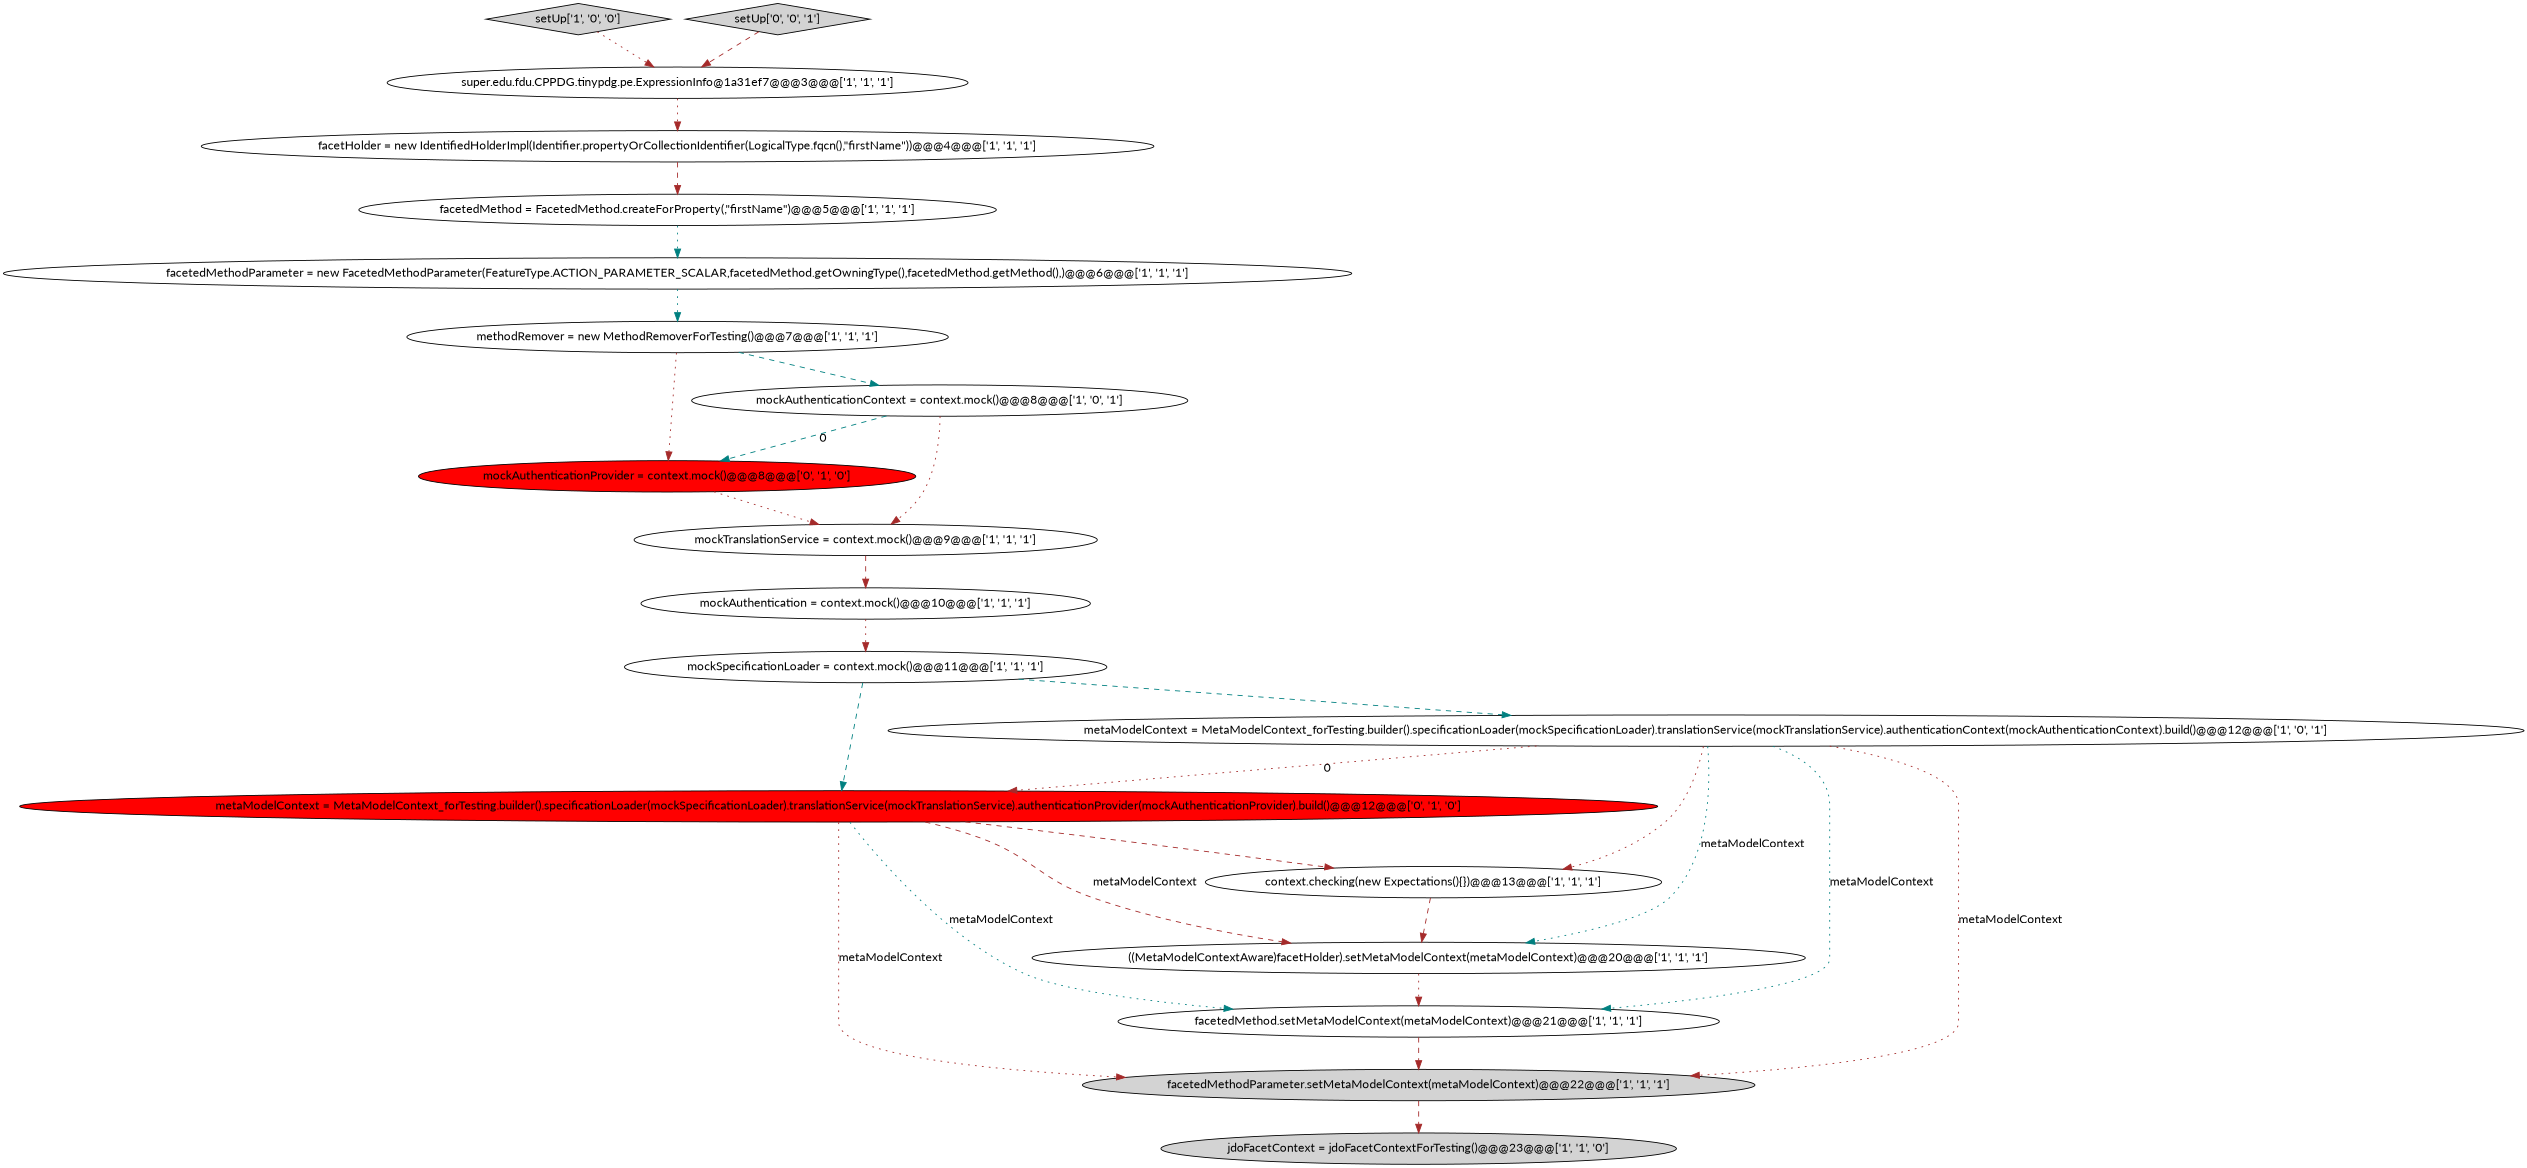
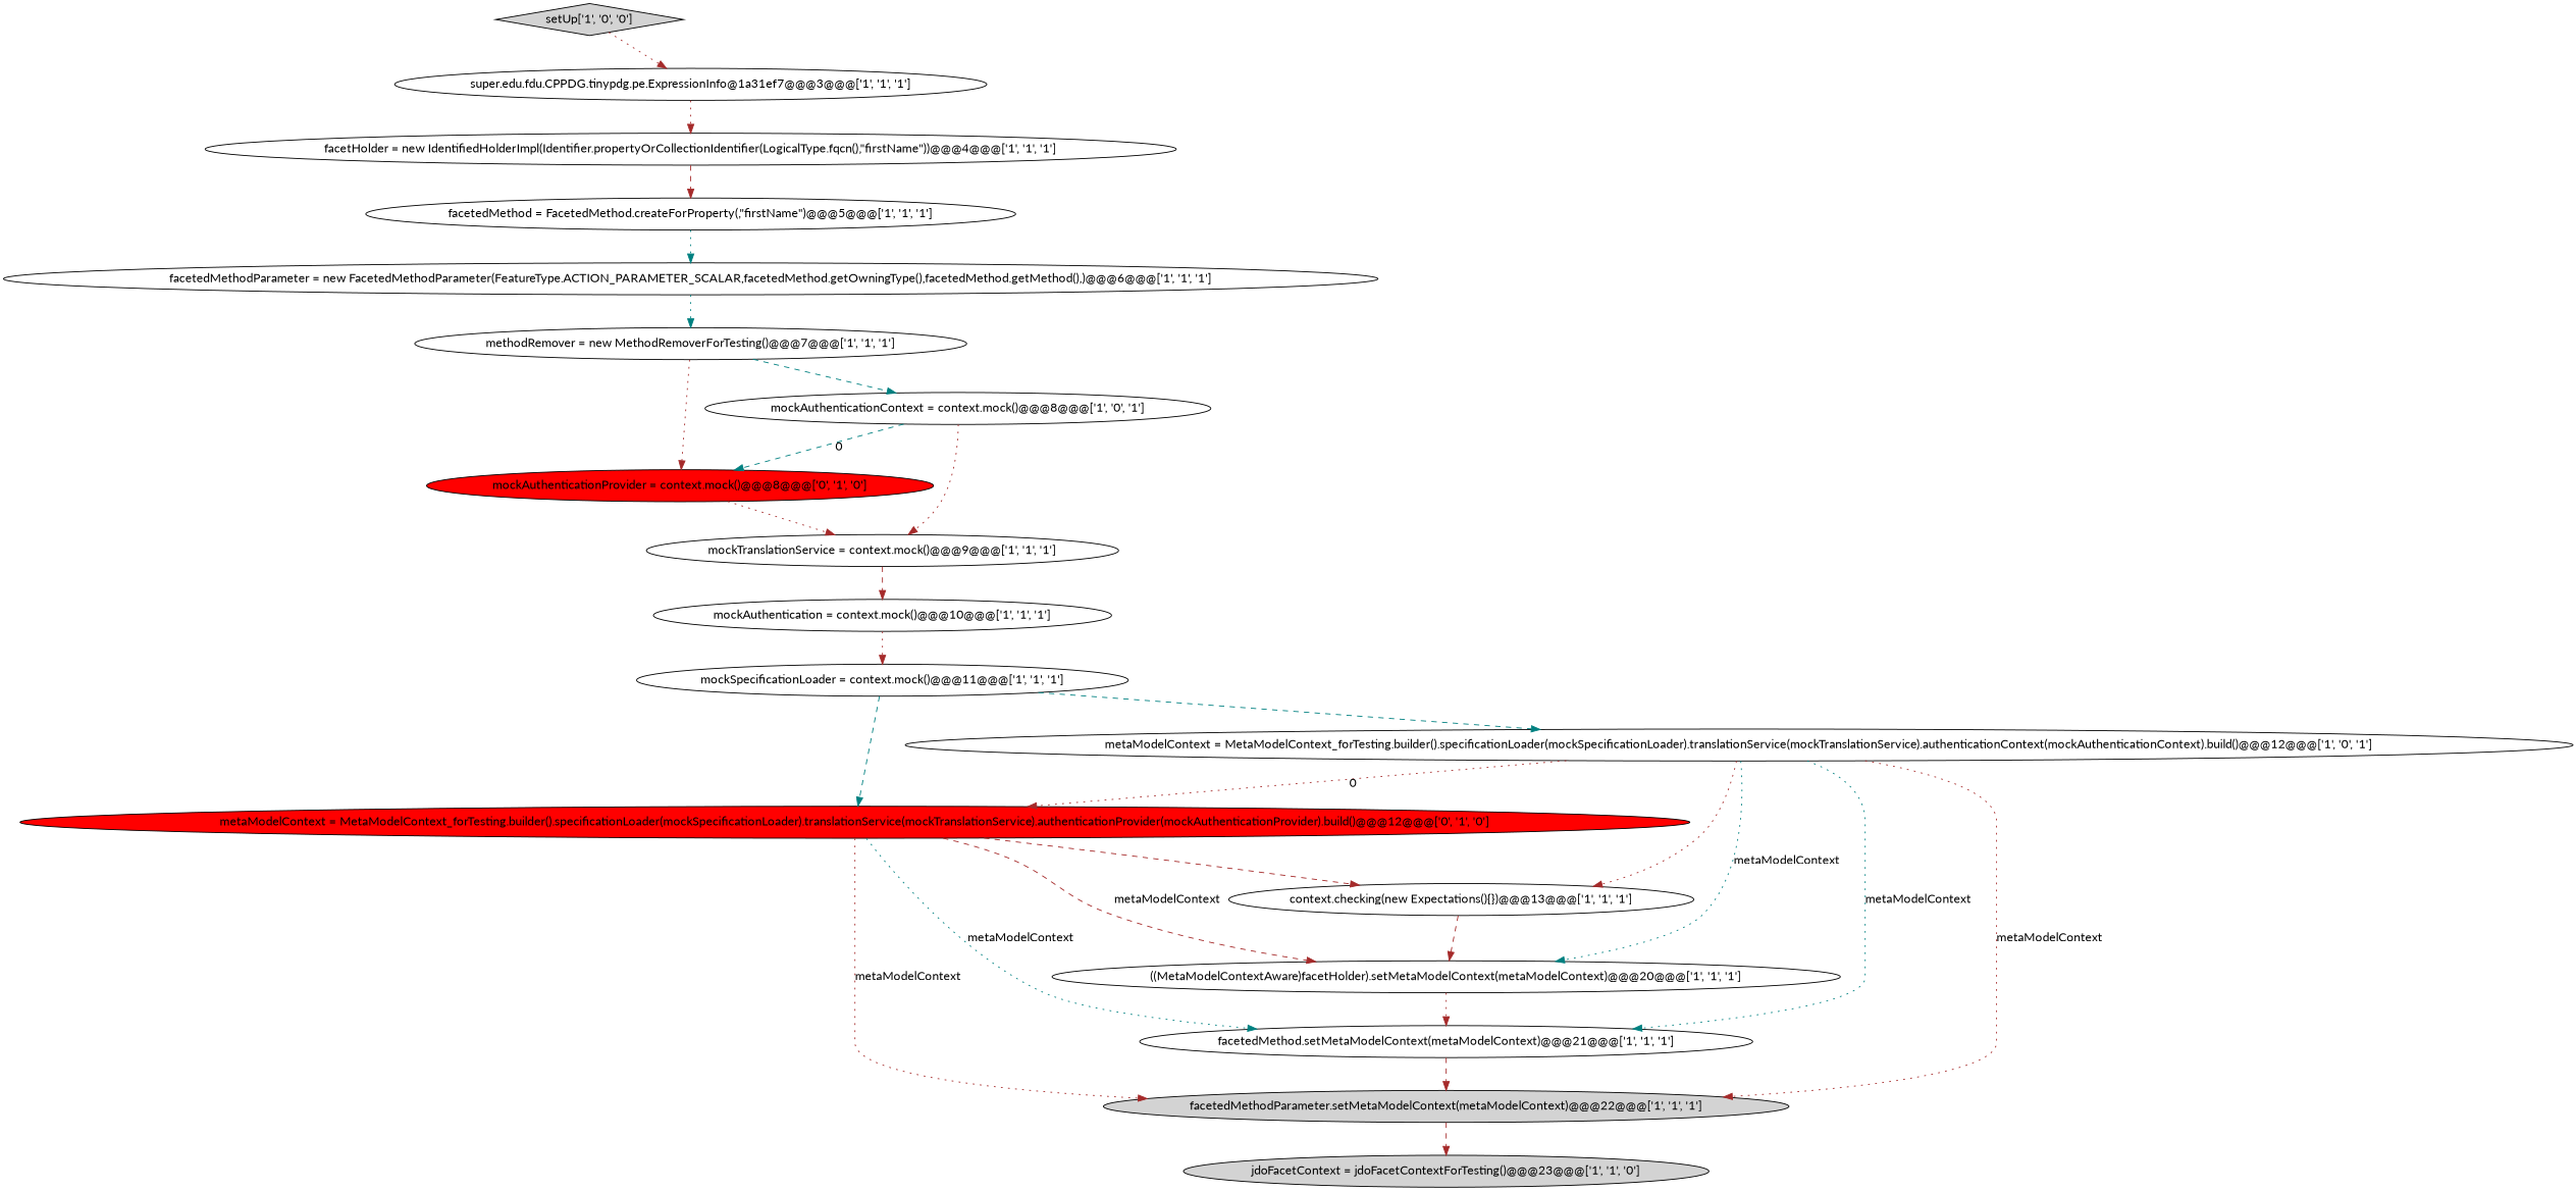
  digraph {
    fontname=Lato
    node [fillcolor=white fontname=Lato shape=ellipse style=filled]
    edge [color=brown fontname=Lato style=dotted]
    n1 [fillcolor=lightgray label="setUp['1', '0', '0']" shape=diamond]
    n2 [label="super.edu.fdu.CPPDG.tinypdg.pe.ExpressionInfo@1a31ef7@@@3@@@['1', '1', '1']"]
    n3 [label="facetHolder = new IdentifiedHolderImpl(Identifier.propertyOrCollectionIdentifier(LogicalType.fqcn(),\"firstName\"))@@@4@@@['1', '1', '1']"]
    n4 [fillcolor=red label="mockAuthenticationProvider = context.mock()@@@8@@@['0', '1', '0']"]
    n5 [label="mockTranslationService = context.mock()@@@9@@@['1', '1', '1']"]
    n6 [label="mockAuthentication = context.mock()@@@10@@@['1', '1', '1']"]
    n7 [label="facetedMethod = FacetedMethod.createForProperty(,\"firstName\")@@@5@@@['1', '1', '1']"]
    n8 [label="facetedMethodParameter = new FacetedMethodParameter(FeatureType.ACTION_PARAMETER_SCALAR,facetedMethod.getOwningType(),facetedMethod.getMethod(),)@@@6@@@['1', '1', '1']"]
    n9 [label="methodRemover = new MethodRemoverForTesting()@@@7@@@['1', '1', '1']"]
    n10 [label="facetedMethod.setMetaModelContext(metaModelContext)@@@21@@@['1', '1', '1']"]
    n11 [fillcolor=lightgray label="facetedMethodParameter.setMetaModelContext(metaModelContext)@@@22@@@['1', '1', '1']"]
    n12 [fillcolor=lightgray label="jdoFacetContext = jdoFacetContextForTesting()@@@23@@@['1', '1', '0']"]
    n13 [label="mockSpecificationLoader = context.mock()@@@11@@@['1', '1', '1']"]
    n14 [label="metaModelContext = MetaModelContext_forTesting.builder().specificationLoader(mockSpecificationLoader).translationService(mockTranslationService).authenticationContext(mockAuthenticationContext).build()@@@12@@@['1', '0', '1']"]
    n15 [label="context.checking(new Expectations(){})@@@13@@@['1', '1', '1']"]
    n16 [label="((MetaModelContextAware)facetHolder).setMetaModelContext(metaModelContext)@@@20@@@['1', '1', '1']"]
    n17 [fillcolor=red label="metaModelContext = MetaModelContext_forTesting.builder().specificationLoader(mockSpecificationLoader).translationService(mockTranslationService).authenticationProvider(mockAuthenticationProvider).build()@@@12@@@['0', '1', '0']"]
-   n18 [fillcolor=lightgray label="setUp['0', '0', '1']" shape=diamond]
    n19 [label="mockAuthenticationContext = context.mock()@@@8@@@['1', '0', '1']"]
    n1 -> n2
    n2 -> n3
    n3 -> n7 [style=dashed]
    n4 -> n5
    n5 -> n6 [style=dashed]
    n6 -> n13
    n7 -> n8 [color=teal]
    n8 -> n9 [color=teal]
    n9 -> n4
    n9 -> n19 [color=teal style=dashed]
    n10 -> n11 [style=dashed]
    n11 -> n12 [style=dashed]
    n13 -> n14 [color=teal style=dashed]
    n13 -> n17 [color=teal style=dashed]
    n14 -> n10 [color=teal label=metaModelContext]
    n14 -> n11 [label=metaModelContext]
    n14 -> n15
    n14 -> n16 [color=teal label=metaModelContext]
    n14 -> n17 [label=0]
    n15 -> n16 [style=dashed]
    n16 -> n10
    n17 -> n10 [color=teal label=metaModelContext]
    n17 -> n11 [label=metaModelContext]
    n17 -> n15 [style=dashed]
    n17 -> n16 [label=metaModelContext style=dashed]
-   n18 -> n2 [style=dashed]
    n19 -> n4 [color=teal label=0 style=dashed]
    n19 -> n5
  }
